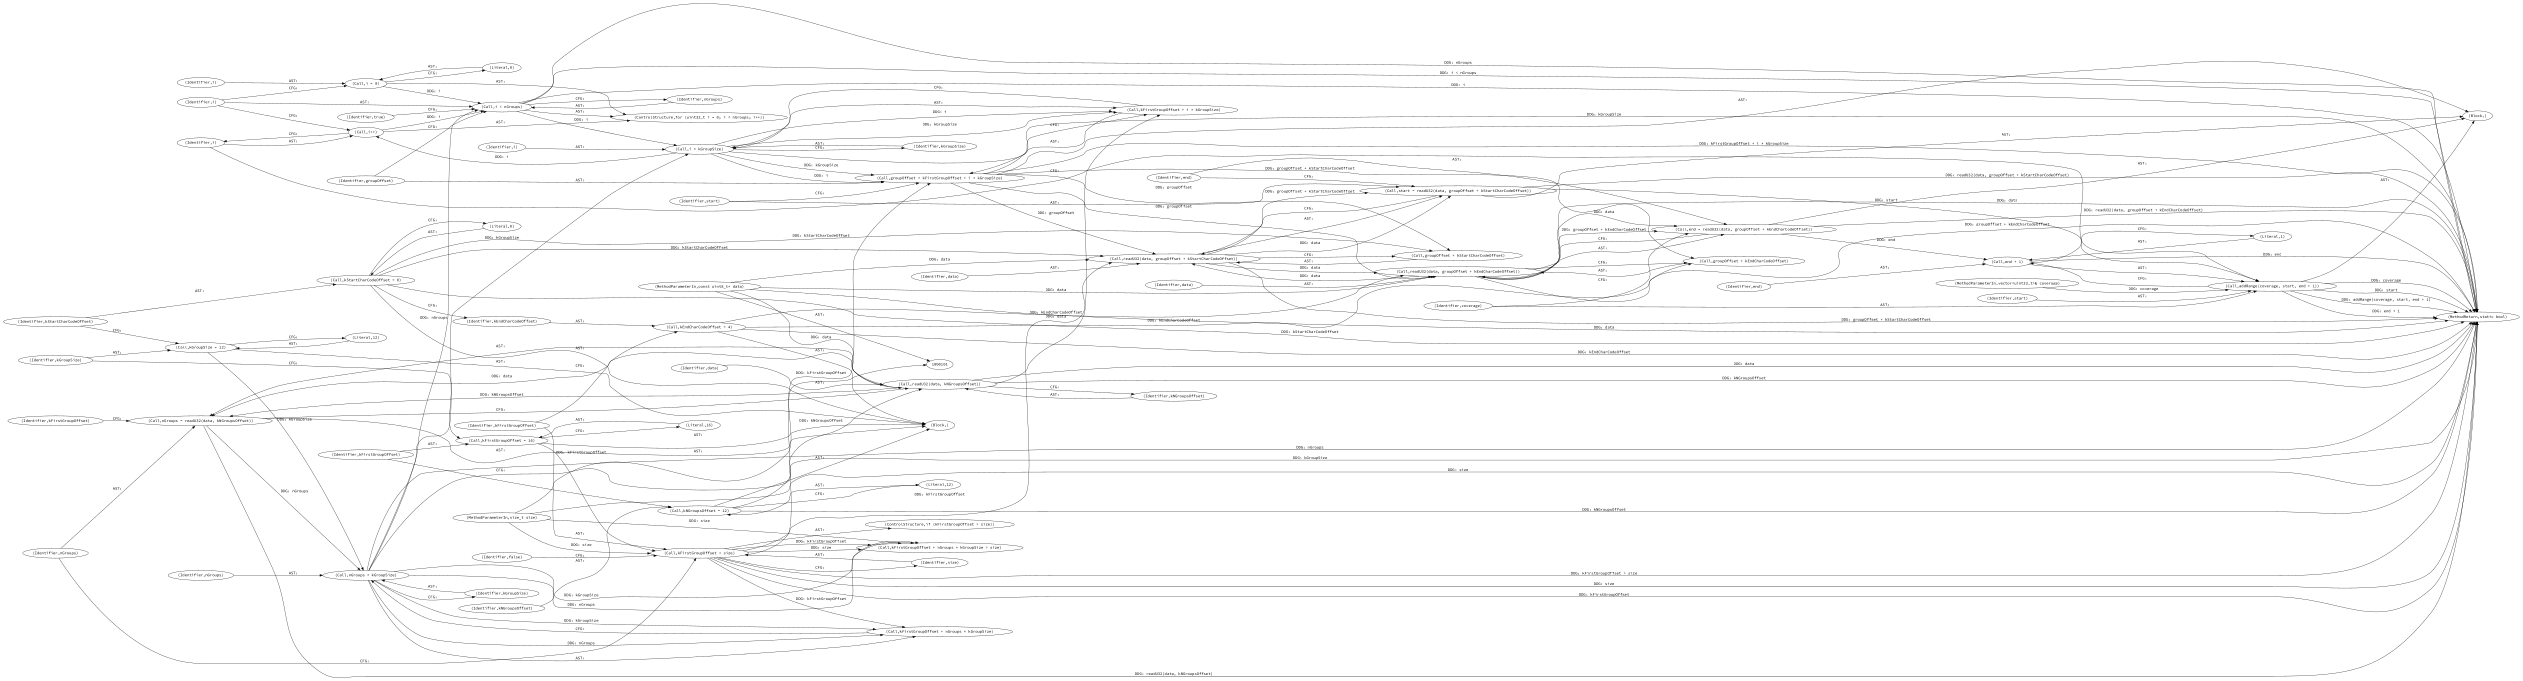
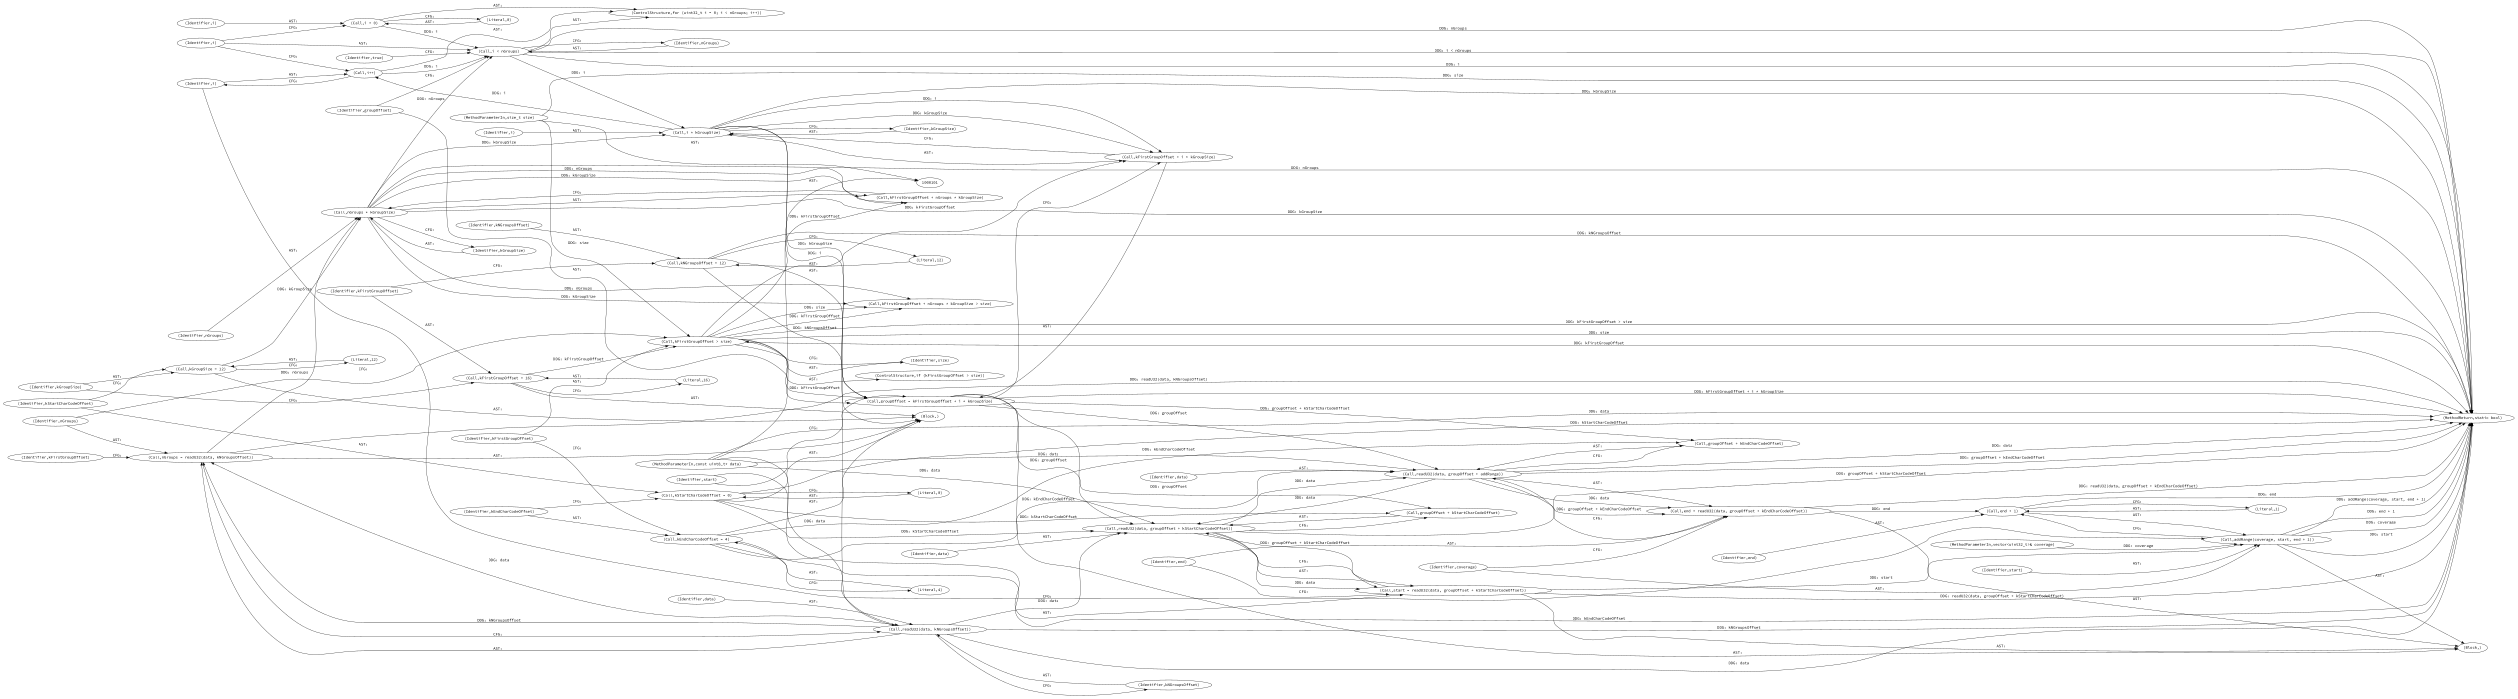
  digraph {
    fontname="Source Code Pro"
    rankdir=LR
    node [fontname="Source Code Pro"]
    edge [fontname="Source Code Pro"]
    n1 [label="(Call,readU32(data, groupOffset + kStartCharCodeOffset))"]
-   n2 [label="(Call,readU32(data, groupOffset + kEndCharCodeOffset))"]
+   n2 [label="(Call,readU32(data, groupOffset + addRange))"]
    n3 [label="(Call,start = readU32(data, groupOffset + kStartCharCodeOffset))"]
    n4 [label="(Call,groupOffset + kStartCharCodeOffset)"]
    n5 [label="(MethodReturn,static bool)"]
    n6 [label="(Call,end = readU32(data, groupOffset + kEndCharCodeOffset))"]
    n7 [label="(Call,groupOffset + kEndCharCodeOffset)"]
    n8 [label="(Block,)"]
    n9 [label="(Call,addRange(coverage, start, end + 1))"]
    n10 [label="(Call,end + 1)"]
    n11 [label="(Call,readU32(data, kNGroupsOffset))"]
    n12 [label="(Call,nGroups = readU32(data, kNGroupsOffset))"]
    n13 [label="(Identifier,kNGroupsOffset)"]
    n14 [label="(Block,)"]
    n15 [label="(Call,nGroups * kGroupSize)"]
    n16 [label="(MethodParameterIn,const uint8_t* data)"]
    1000101
    n18 [label="(Call,kNGroupsOffset = 12)"]
    n19 [label="(Literal,12)"]
    n20 [label="(Call,groupOffset = kFirstGroupOffset + i * kGroupSize)"]
    n21 [label="(Call,kFirstGroupOffset + i * kGroupSize)"]
    n22 [label="(Call,i * kGroupSize)"]
    n23 [label="(Call,kFirstGroupOffset > size)"]
    n24 [label="(Call,kFirstGroupOffset + nGroups * kGroupSize)"]
    n25 [label="(Identifier,size)"]
    n26 [label="(ControlStructure,if (kFirstGroupOffset > size))"]
    n27 [label="(Call,kFirstGroupOffset + nGroups * kGroupSize > size)"]
    n28 [label="(Call,kFirstGroupOffset = 16)"]
    n29 [label="(Literal,16)"]
    n30 [label="(MethodParameterIn,size_t size)"]
    n31 [label="(Call,i++)"]
    n32 [label="(Identifier,kGroupSize)"]
    n33 [label="(Call,i < nGroups)"]
    n34 [label="(ControlStructure,for (uint32_t i = 0; i < nGroups; i++))"]
    n35 [label="(Identifier,i)"]
    n36 [label="(Identifier,nGroups)"]
    n37 [label="(Call,i = 0)"]
    n38 [label="(Literal,0)"]
    n39 [label="(Identifier,kGroupSize)"]
    n40 [label="(Call,kGroupSize = 12)"]
    n41 [label="(Literal,12)"]
    n42 [label="(Call,kStartCharCodeOffset = 0)"]
    n43 [label="(Literal,0)"]
    n44 [label="(Call,kEndCharCodeOffset = 4)"]
+   n45 [label="(Literal,4)"]
    n46 [label="(Literal,1)"]
    n47 [label="(Identifier,kNGroupsOffset)"]
    n48 [label="(Identifier,kGroupSize)"]
    n49 [label="(Identifier,end)"]
    n50 [label="(Identifier,kFirstGroupOffset)"]
    n51 [label="(MethodParameterIn,vector<uint32_t>& coverage)"]
    n52 [label="(Identifier,groupOffset)"]
    n53 [label="(Identifier,end)"]
    n54 [label="(Identifier,i)"]
    n55 [label="(Identifier,kStartCharCodeOffset)"]
    n56 [label="(Identifier,nGroups)"]
    n57 [label="(Identifier,kEndCharCodeOffset)"]
    n58 [label="(Identifier,nGroups)"]
    n59 [label="(Identifier,data)"]
    n60 [label="(Identifier,coverage)"]
    n61 [label="(Identifier,data)"]
    n62 [label="(Identifier,i)"]
    n63 [label="(Identifier,start)"]
    n64 [label="(Identifier,kFirstGroupOffset)"]
    n65 [label="(Identifier,kFirstGroupOffset)"]
    n66 [label="(Identifier,true)"]
    n67 [label="(Identifier,data)"]
    n68 [label="(Identifier,start)"]
-   n69 [label="(Identifier,false)"]
    n70 [label="(Identifier,i)"]
    n1 -> n2 [label="DDG: data"]
    n1 -> n3 [label="AST: "]
    n1 -> n3 [label="DDG: data"]
    n1 -> n3 [label="DDG: groupOffset + kStartCharCodeOffset"]
    n1 -> n4 [label="CFG: "]
    n1 -> n5 [label="DDG: groupOffset + kStartCharCodeOffset"]
    n2 -> n1 [label="DDG: data"]
    n2 -> n5 [label="DDG: data"]
    n2 -> n5 [label="DDG: groupOffset + kEndCharCodeOffset"]
    n2 -> n6 [label="AST: "]
    n2 -> n6 [label="DDG: data"]
    n2 -> n6 [label="DDG: groupOffset + kEndCharCodeOffset"]
    n2 -> n7 [label="CFG: "]
    n3 -> n1 [label="CFG: "]
    n3 -> n5 [label="DDG: readU32(data, groupOffset + kStartCharCodeOffset)"]
    n3 -> n8 [label="AST: "]
    n3 -> n9 [label="DDG: start"]
    n4 -> n1 [label="AST: "]
    n6 -> n2 [label="CFG: "]
    n6 -> n5 [label="DDG: readU32(data, groupOffset + kEndCharCodeOffset)"]
    n6 -> n8 [label="AST: "]
    n6 -> n10 [label="DDG: end"]
    n7 -> n2 [label="AST: "]
    n9 -> n5 [label="DDG: addRange(coverage, start, end + 1)"]
    n9 -> n5 [label="DDG: end + 1"]
    n9 -> n5 [label="DDG: coverage"]
    n9 -> n5 [label="DDG: start"]
    n9 -> n8 [label="AST: "]
    n9 -> n10 [label="CFG: "]
    n10 -> n5 [label="DDG: end"]
    n10 -> n9 [label="AST: "]
    n10 -> n46 [label="CFG: "]
    n11 -> n1 [label="DDG: data"]
    n11 -> n5 [label="DDG: kNGroupsOffset"]
    n11 -> n5 [label="DDG: data"]
    n11 -> n12 [label="AST: "]
    n11 -> n12 [label="DDG: data"]
    n11 -> n12 [label="DDG: kNGroupsOffset"]
    n11 -> n13 [label="CFG: "]
    n12 -> n5 [label="DDG: readU32(data, kNGroupsOffset)"]
    n12 -> n11 [label="CFG: "]
    n12 -> n14 [label="AST: "]
    n12 -> n15 [label="DDG: nGroups"]
    n13 -> n11 [label="AST: "]
    n15 -> n5 [label="DDG: nGroups"]
    n15 -> n5 [label="DDG: kGroupSize"]
    n15 -> n22 [label="DDG: kGroupSize"]
    n15 -> n24 [label="AST: "]
    n15 -> n24 [label="DDG: nGroups"]
    n15 -> n24 [label="DDG: kGroupSize"]
    n15 -> n27 [label="DDG: nGroups"]
    n15 -> n27 [label="DDG: kGroupSize"]
    n15 -> n33 [label="DDG: nGroups"]
    n15 -> n39 [label="CFG: "]
    n16 -> n1 [label="DDG: data"]
    n16 -> n2 [label="DDG: data"]
    n16 -> n5 [label="DDG: data"]
    n16 -> n11 [label="DDG: data"]
    n16 -> 1000101 [label="AST: "]
    n18 -> n5 [label="DDG: kNGroupsOffset"]
    n18 -> n11 [label="DDG: kNGroupsOffset"]
    n18 -> n14 [label="AST: "]
    n18 -> n19 [label="CFG: "]
    n19 -> n18 [label="AST: "]
    n20 -> n1 [label="DDG: groupOffset"]
    n20 -> n2 [label="DDG: groupOffset"]
    n20 -> n4 [label="DDG: groupOffset"]
    n20 -> n5 [label="DDG: kFirstGroupOffset + i * kGroupSize"]
    n20 -> n7 [label="DDG: groupOffset + kStartCharCodeOffset"]
    n20 -> n8 [label="AST: "]
    n20 -> n21 [label="CFG: "]
    n21 -> n20 [label="AST: "]
    n21 -> n22 [label="CFG: "]
    n22 -> n5 [label="DDG: kGroupSize"]
    n22 -> n20 [label="DDG: i"]
    n22 -> n20 [label="DDG: kGroupSize"]
    n22 -> n21 [label="AST: "]
    n22 -> n21 [label="DDG: i"]
    n22 -> n21 [label="DDG: kGroupSize"]
    n22 -> n31 [label="DDG: i"]
    n22 -> n32 [label="CFG: "]
    n23 -> n5 [label="DDG: kFirstGroupOffset > size"]
    n23 -> n5 [label="DDG: size"]
    n23 -> n5 [label="DDG: kFirstGroupOffset"]
    n23 -> n20 [label="DDG: kFirstGroupOffset"]
    n23 -> n21 [label="DDG: kFirstGroupOffset"]
    n23 -> n24 [label="DDG: kFirstGroupOffset"]
    n23 -> n25 [label="CFG: "]
    n23 -> n26 [label="AST: "]
    n23 -> n27 [label="DDG: kFirstGroupOffset"]
    n23 -> n27 [label="DDG: size"]
    n24 -> n15 [label="CFG: "]
    n25 -> n23 [label="AST: "]
    n28 -> n14 [label="AST: "]
    n28 -> n23 [label="DDG: kFirstGroupOffset"]
    n28 -> n29 [label="CFG: "]
    n29 -> n28 [label="AST: "]
    n30 -> n5 [label="DDG: size"]
    n30 -> 1000101 [label="AST: "]
    n30 -> n23 [label="DDG: size"]
-   n30 -> n27 [label="DDG: size"]
    n31 -> n33 [label="DDG: i"]
    n31 -> n34 [label="AST: "]
    n31 -> n35 [label="CFG: "]
    n32 -> n22 [label="AST: "]
    n33 -> n5 [label="DDG: nGroups"]
    n33 -> n5 [label="DDG: i < nGroups"]
    n33 -> n5 [label="DDG: i"]
    n33 -> n22 [label="DDG: i"]
    n33 -> n34 [label="AST: "]
    n33 -> n36 [label="CFG: "]
    n35 -> n9 [label="CFG: "]
    n35 -> n31 [label="AST: "]
    n36 -> n33 [label="AST: "]
    n37 -> n33 [label="DDG: i"]
    n37 -> n34 [label="AST: "]
    n37 -> n38 [label="CFG: "]
    n38 -> n37 [label="AST: "]
    n39 -> n15 [label="AST: "]
    n40 -> n14 [label="AST: "]
    n40 -> n15 [label="DDG: kGroupSize"]
    n40 -> n41 [label="CFG: "]
    n41 -> n40 [label="AST: "]
    n42 -> n1 [label="DDG: kStartCharCodeOffset"]
    n42 -> n4 [label="DDG: kStartCharCodeOffset"]
    n42 -> n5 [label="DDG: kStartCharCodeOffset"]
    n42 -> n14 [label="AST: "]
    n42 -> n43 [label="CFG: "]
    n43 -> n42 [label="AST: "]
    n44 -> n2 [label="DDG: kEndCharCodeOffset"]
    n44 -> n5 [label="DDG: kEndCharCodeOffset"]
    n44 -> n7 [label="DDG: kEndCharCodeOffset"]
    n44 -> n14 [label="AST: "]
+   n44 -> n45 [label="CFG: "]
+   n45 -> n44 [label="AST: "]
    n46 -> n10 [label="AST: "]
    n47 -> n18 [label="AST: "]
    n48 -> n28 [label="CFG: "]
    n48 -> n40 [label="AST: "]
    n49 -> n10 [label="AST: "]
    n50 -> n12 [label="CFG: "]
    n51 -> n9 [label="DDG: coverage"]
    n52 -> n20 [label="AST: "]
    n52 -> n33 [label="CFG: "]
    n53 -> n3 [label="CFG: "]
    n53 -> n6 [label="AST: "]
    n54 -> n22 [label="AST: "]
    n55 -> n40 [label="CFG: "]
    n55 -> n42 [label="AST: "]
    n56 -> n15 [label="AST: "]
-   n42 -> n57 [label="CFG: "]
+   n57 -> n42 [label="CFG: "]
    n57 -> n44 [label="AST: "]
    n58 -> n12 [label="AST: "]
    n58 -> n23 [label="CFG: "]
    n59 -> n1 [label="AST: "]
    n60 -> n6 [label="CFG: "]
    n60 -> n9 [label="AST: "]
    n61 -> n11 [label="AST: "]
    n62 -> n31 [label="CFG: "]
    n62 -> n33 [label="AST: "]
    n62 -> n37 [label="CFG: "]
    n63 -> n9 [label="AST: "]
    n64 -> n18 [label="CFG: "]
    n64 -> n28 [label="AST: "]
    n65 -> n23 [label="AST: "]
    n65 -> n44 [label="CFG: "]
    n66 -> n33 [label="CFG: "]
    n67 -> n2 [label="AST: "]
    n68 -> n3 [label="AST: "]
    n68 -> n20 [label="CFG: "]
-   n69 -> n23 [label="CFG: "]
    n70 -> n37 [label="AST: "]
  }
